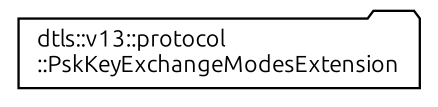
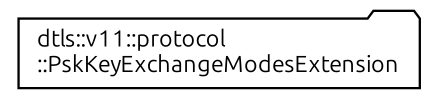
  digraph {
    rankdir=LR
    fontname=Ubuntu
-   n1 [color=black fillcolor=white fontname=Ubuntu fontsize=10 height=0.2 label="dtls::v13::protocol\l::PskKeyExchangeModesExtension" shape=folder style=filled width=0.4]
+   n1 [color=black fillcolor=white fontname=Ubuntu fontsize=10 height=0.2 label="dtls::v11::protocol\l::PskKeyExchangeModesExtension" shape=folder style=filled width=0.4]
  }
